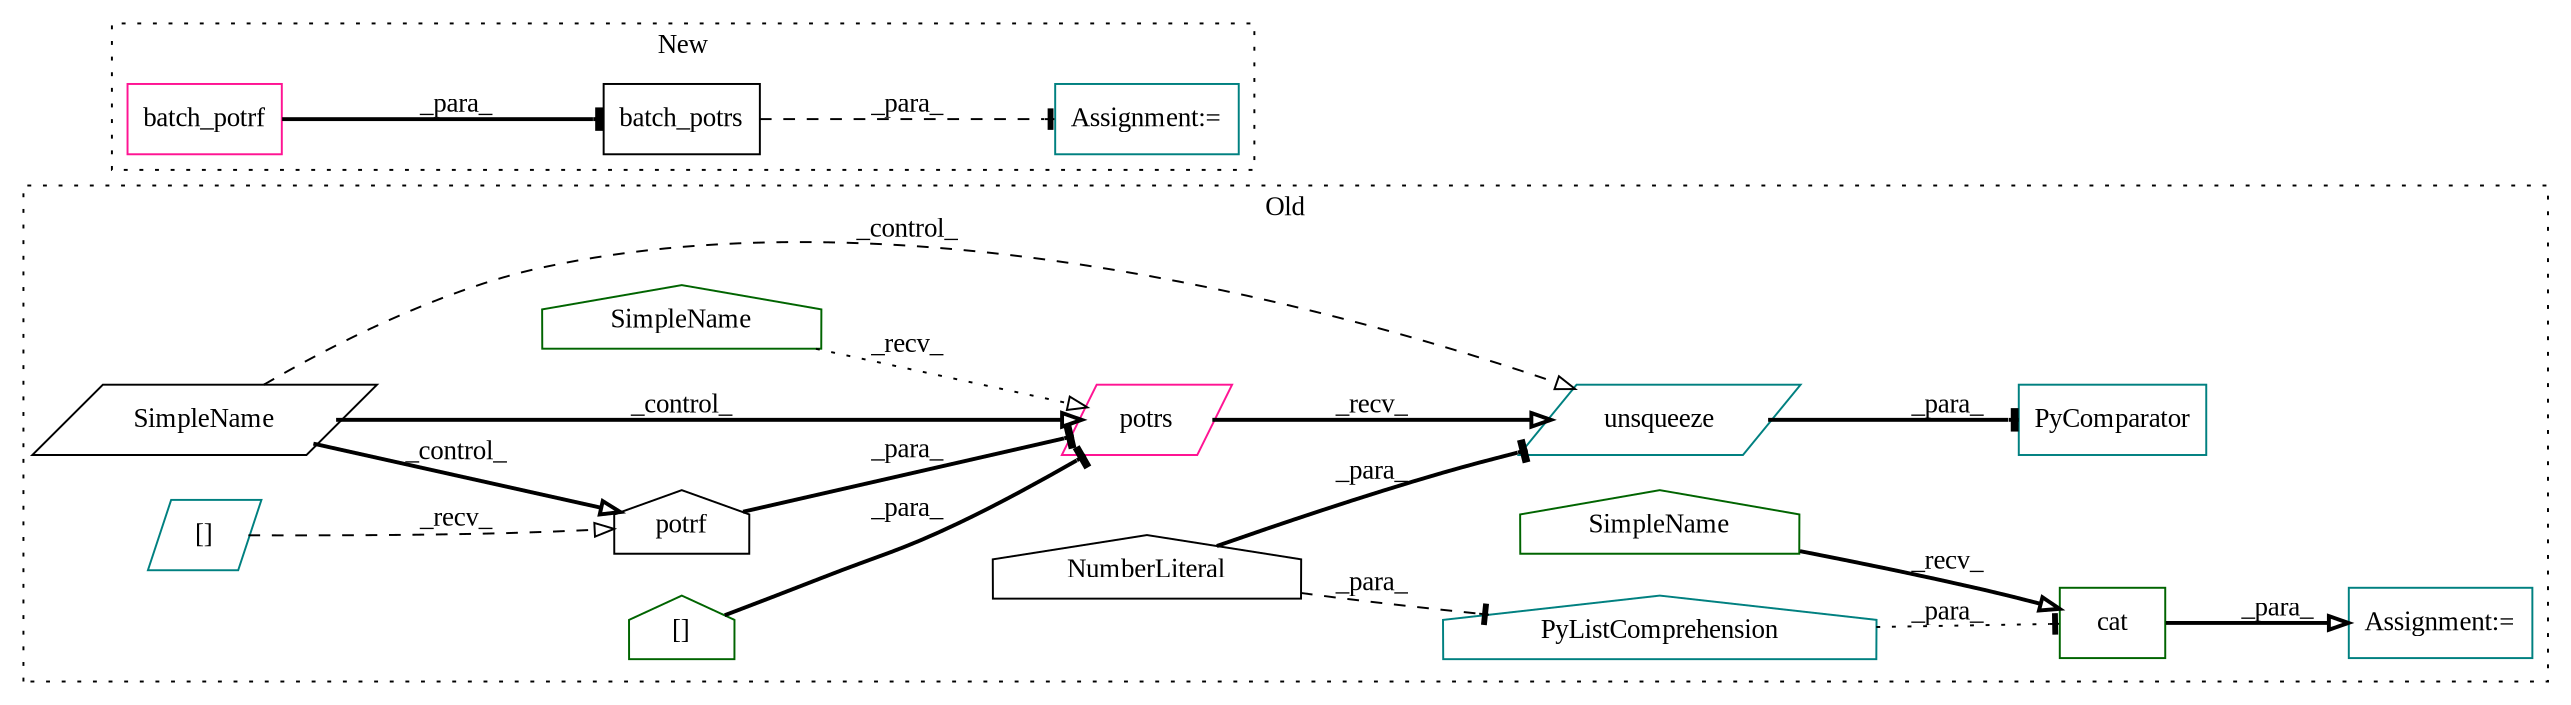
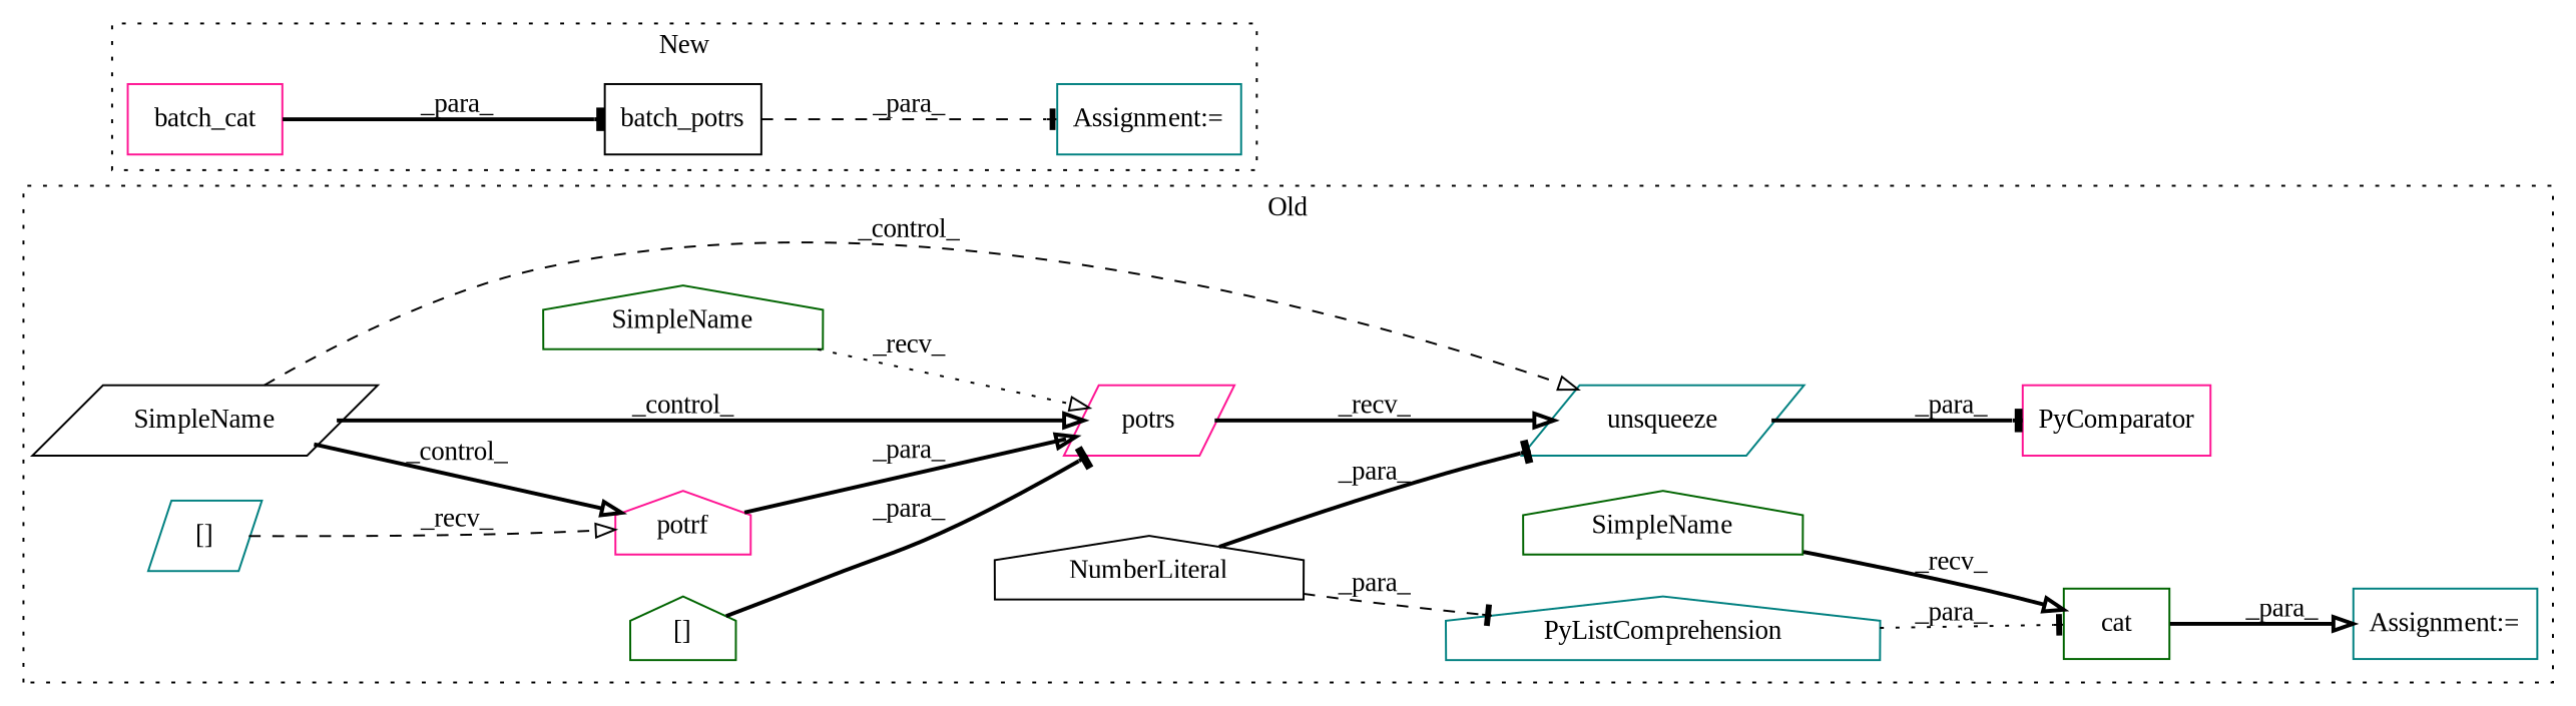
  digraph {
    fontname="Liberation Serif"
    rankdir=LR
    node [a=32 color=teal fontname="Liberation Serif" l=1 s=4511 shape=house]
    edge [arrowhead=tee fontname="Liberation Serif" style=bold]
    n1 [a=109 l=178 label=PyListComprehension]
-   n2 [a=113 l=42 label=PyComparator s=4639 shape=box]
+   n2 [a=113 color=deeppink l=42 label=PyComparator s=4639 shape=box]
    n3 [l="10,1" label=unsqueeze s="4563,4574" shape=parallelogram]
    n4 [a=34 color=black label=NumberLiteral s=4573]
    n5 [a=42 color=black l=5 label=SimpleName s=4676 shape=parallelogram]
-   n6 [color=black l=7 label=potrf s=4554]
+   n6 [color=deeppink l=7 label=potrf s=4554]
    n7 [a=2 l="12,1" label="[]" s="4539,4552" shape=parallelogram]
    n8 [color=deeppink l="6,1" label=potrs s="4517,4561" shape=parallelogram]
    n9 [a=2 color=darkgreen l="13,1" label="[]" s="4523,4537"]
    n10 [color=darkgreen l="17,-5" label=cat s="4494,4689" shape=box]
    n11 [a=7 label="Assignment:=" s=4487 shape=box]
    n12 [a=42 color=darkgreen l=5 label=SimpleName]
    n13 [a=42 color=darkgreen l=5 label=SimpleName s=4488]
-   n14 [color=deeppink l="12,1" label=batch_potrf s="4571,4594" shape=box]
+   n14 [color=deeppink l="12,1" label=batch_cat s="4571,4594" shape=box]
    n15 [color=black l="12,1" label=batch_potrs s="4546,4595" shape=box]
    n16 [a=7 label="Assignment:=" s=4545 shape=box]
    subgraph cluster_1 {
      label=Old
      style=dotted
      n1
      n2
      n3
      n4
      n5
      n6
      n7
      n8
      n9
      n10
      n11
      n12
      n13
    }
    subgraph cluster_2 {
      label=New
      style=dotted
      n14
      n15
      n16
    }
    n1 -> n10 [label=_para_ style=dotted]
    n3 -> n2 [label=_para_]
    n4 -> n1 [label=_para_ style=dashed]
    n4 -> n3 [label=_para_]
    n5 -> n3 [arrowhead=onormal label=_control_ style=dashed]
    n5 -> n6 [arrowhead=onormal label=_control_]
    n5 -> n8 [arrowhead=onormal label=_control_]
-   n6 -> n8 [label=_para_]
+   n6 -> n8 [arrowhead=onormal label=_para_]
    n7 -> n6 [arrowhead=onormal label=_recv_ style=dashed]
    n8 -> n3 [arrowhead=onormal label=_recv_]
    n9 -> n8 [label=_para_]
    n10 -> n11 [arrowhead=onormal label=_para_]
    n12 -> n8 [arrowhead=onormal label=_recv_ style=dotted]
    n13 -> n10 [arrowhead=onormal label=_recv_]
    n14 -> n15 [label=_para_]
    n15 -> n16 [label=_para_ style=dashed]
  }
